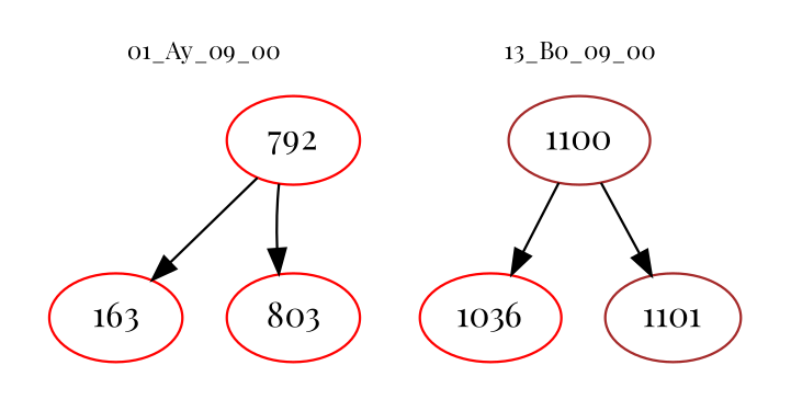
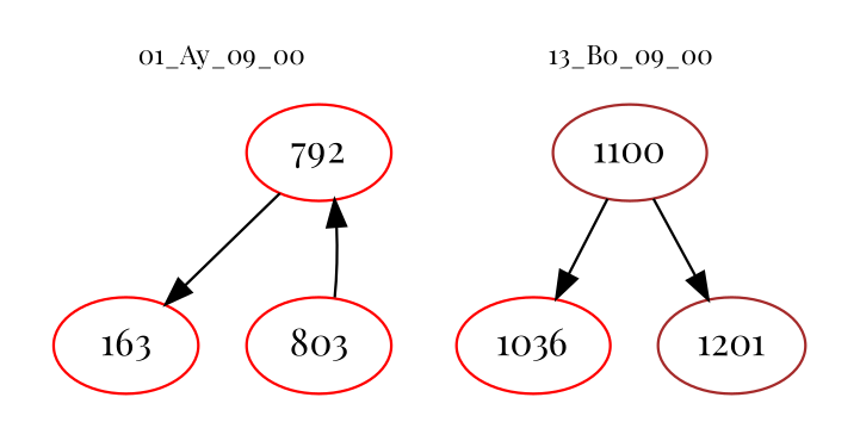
  digraph {
    fontname="Playfair Display"
    node [color=red fontname="Playfair Display"]
    edge [color=black fontname="Playfair Display"]
    n1 [label=792]
    n2 [label=163]
    n3 [label=803]
    n4 [color=brown label=1100]
    n5 [label=1036]
-   n6 [color=brown label=1101]
+   n6 [color=brown label=1201]
    subgraph cluster_1 {
      color=white
      fontsize=10
      label="01_Ay_09_00"
      n1
      n2
      n3
    }
    subgraph cluster_2 {
      color=white
      fontsize=10
      label="13_B0_09_00"
      n4
      n5
      n6
    }
    n1 -> n2
-   n1 -> n3
+   n3 -> n1
    n4 -> n5
    n4 -> n6
  }
